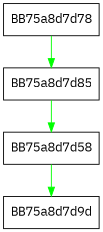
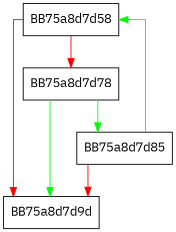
  digraph {
    fontname="IBM Plex Mono"
    splines=ortho
    node [fontname="IBM Plex Mono" shape=box]
    edge [color=green fontname="IBM Plex Mono"]
    BB75a8d7d58
    BB75a8d7d9d
    BB75a8d7d78
    BB75a8d7d85
-   BB75a8d7d58 -> BB75a8d7d9d
+   BB75a8d7d58 -> BB75a8d7d9d [color=red]
+   BB75a8d7d58 -> BB75a8d7d78 [color=red]
+   BB75a8d7d78 -> BB75a8d7d9d
    BB75a8d7d78 -> BB75a8d7d85
    BB75a8d7d85 -> BB75a8d7d58
+   BB75a8d7d85 -> BB75a8d7d9d [color=red]
  }
